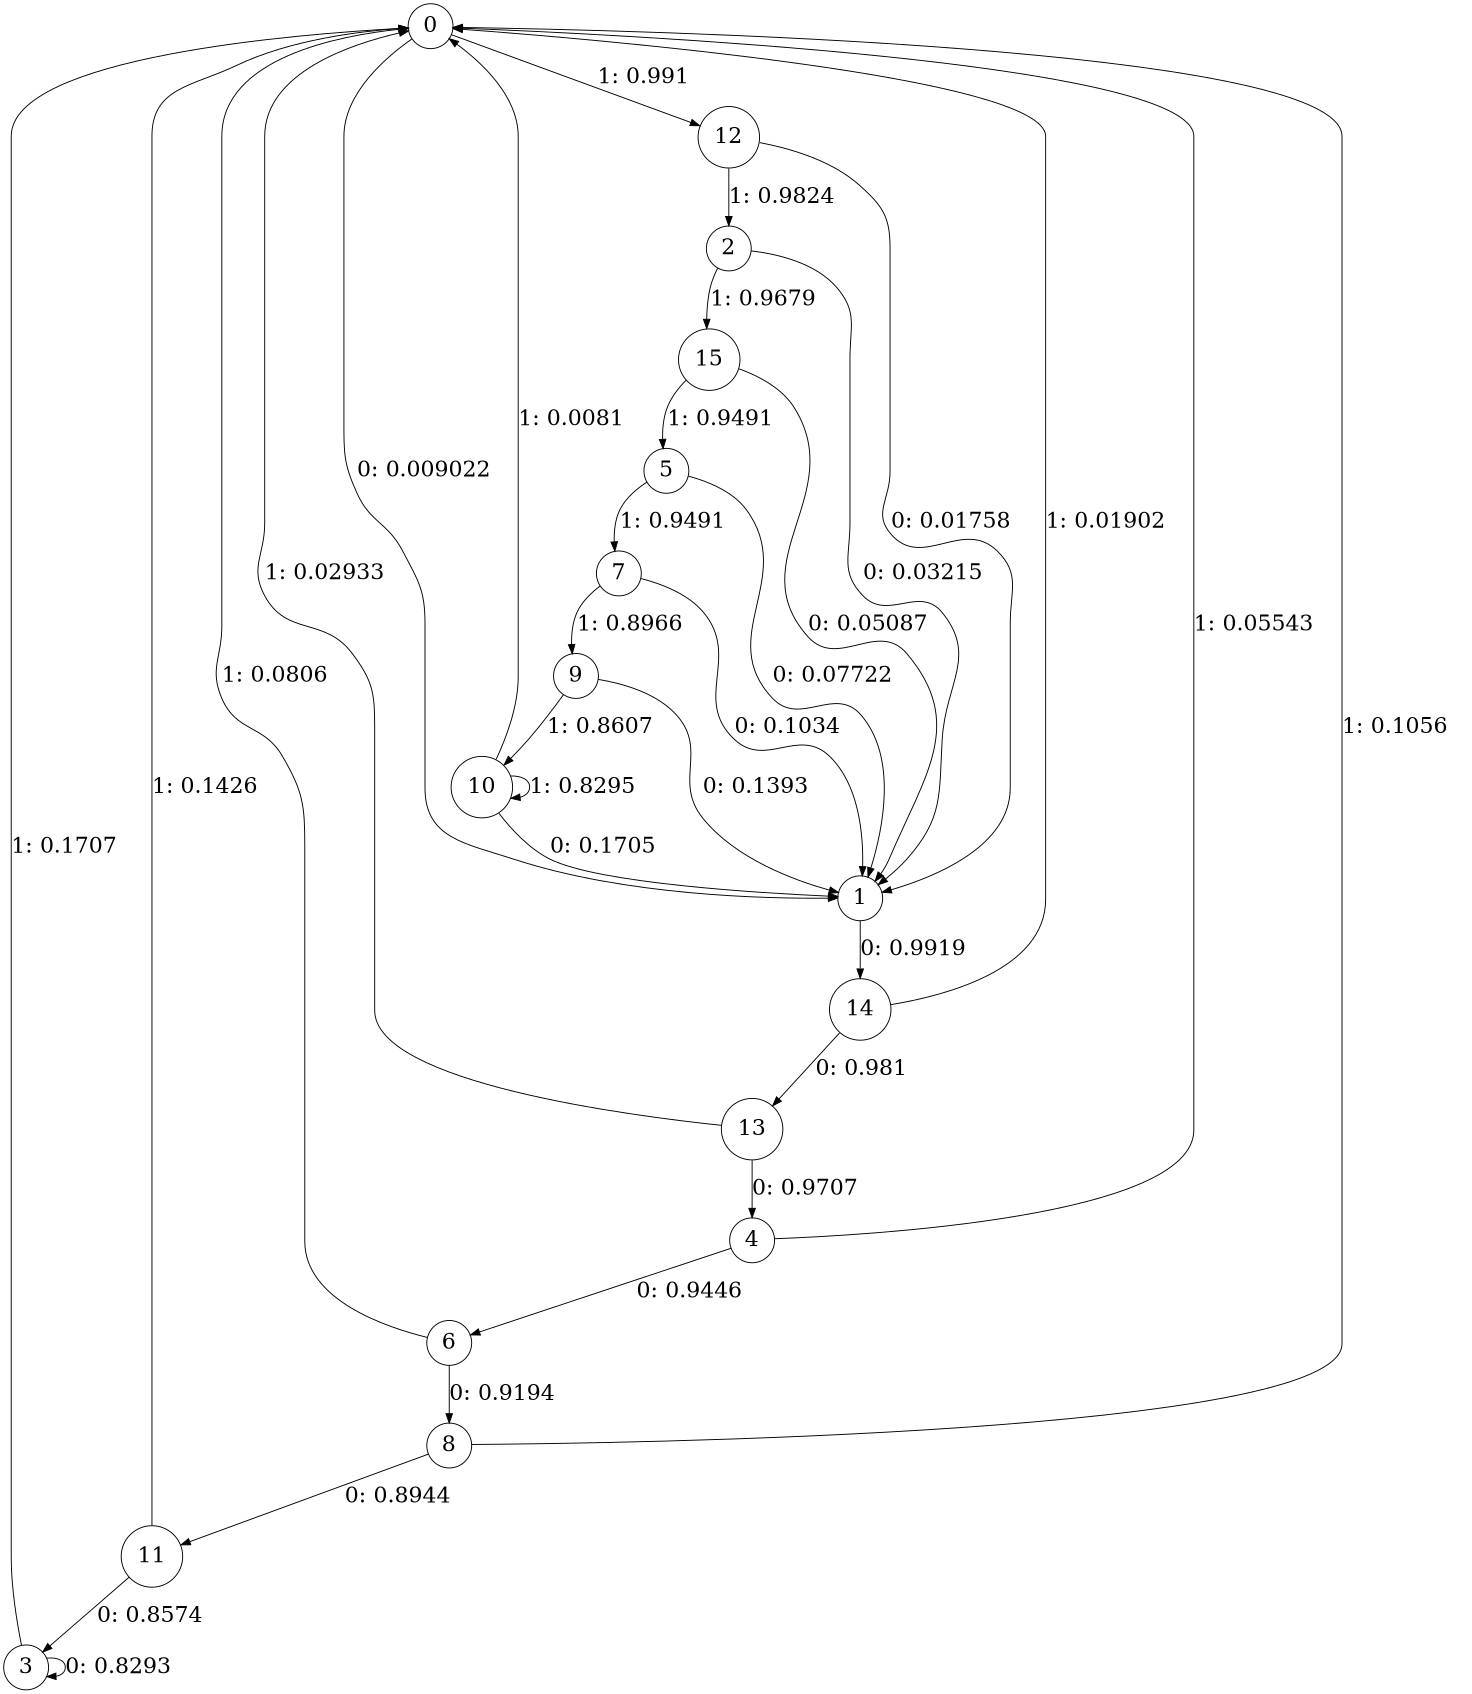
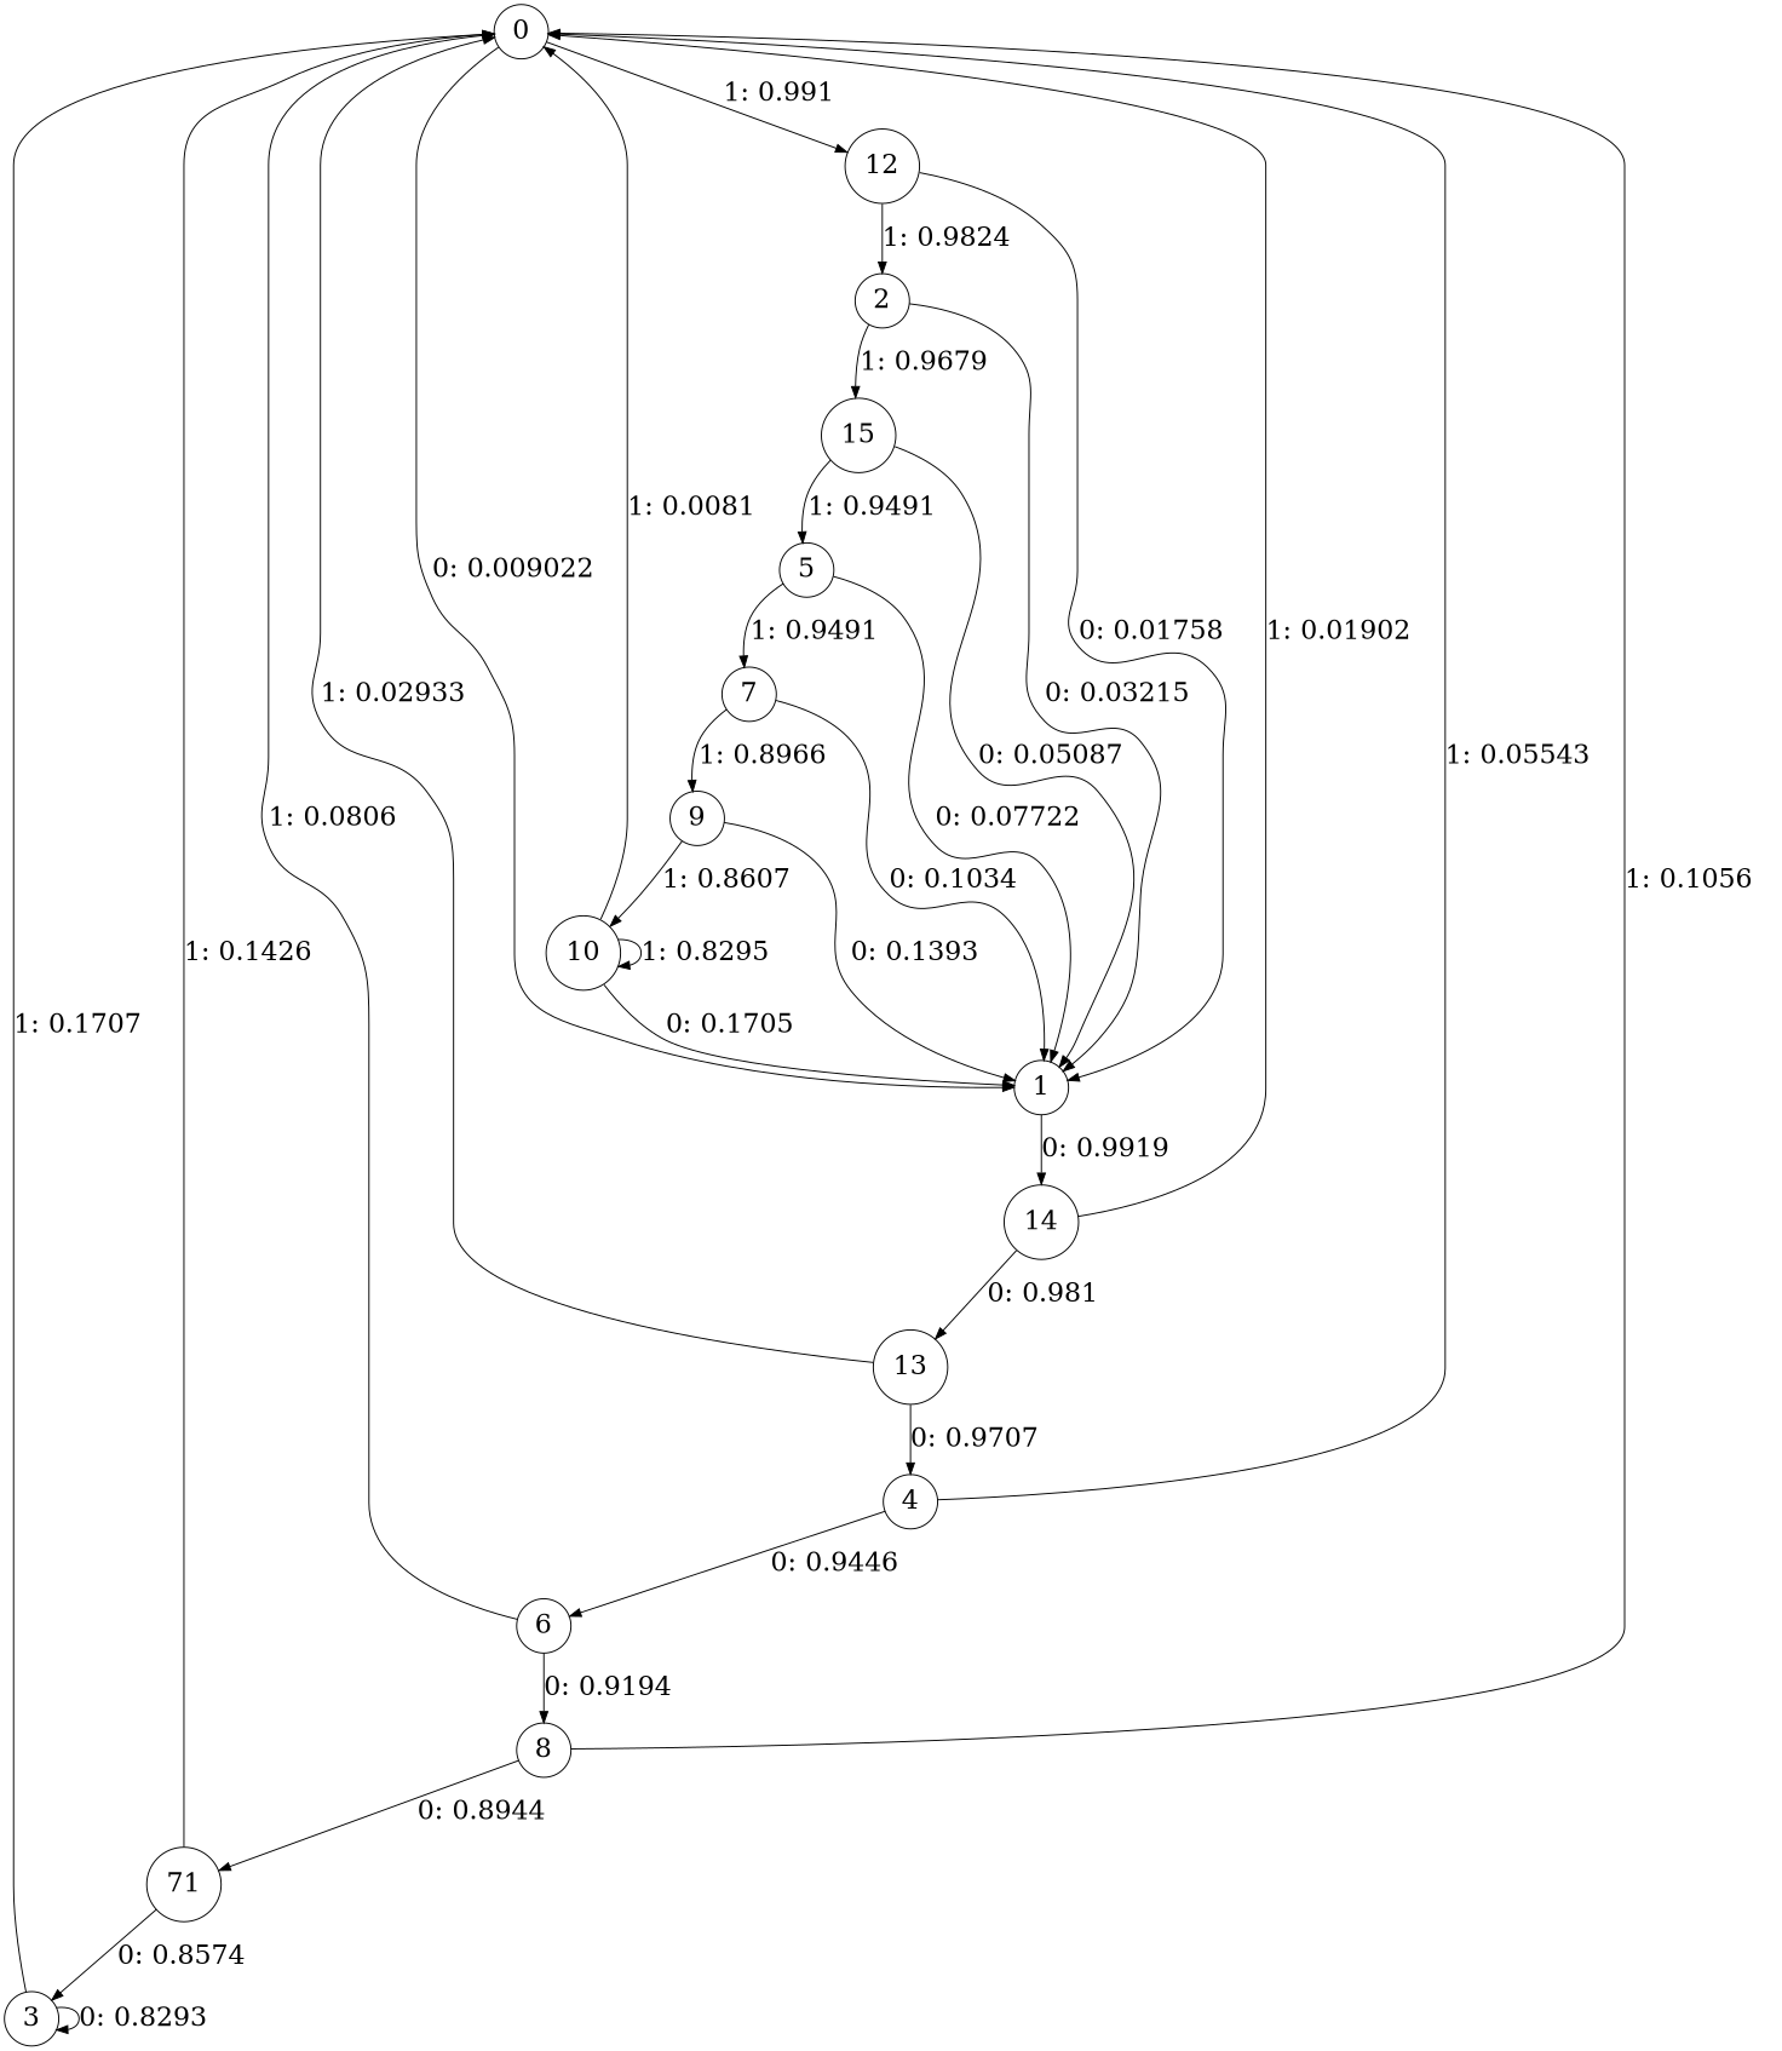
  digraph {
    fontname="DejaVu Serif"
    node [fontname="DejaVu Serif" fontsize=24 shape=circle]
    edge [fontname="DejaVu Serif" fontsize=24]
    0
    1
    12
    14
    2
    13
    15
    4
    5
    7
    3
    6
    8
-   11
+   11 [label=71]
    9
    10
    0 -> 1 [label="0: 0.009022  "]
    0 -> 12 [label="1: 0.991    "]
    1 -> 14 [label="0: 0.9919   "]
    12 -> 1 [label="0: 0.01758  "]
    12 -> 2 [label="1: 0.9824   "]
    14 -> 0 [label="1: 0.01902  "]
    14 -> 13 [label="0: 0.981    "]
    2 -> 1 [label="0: 0.03215  "]
    2 -> 15 [label="1: 0.9679   "]
    13 -> 0 [label="1: 0.02933  "]
    13 -> 4 [label="0: 0.9707   "]
    15 -> 1 [label="0: 0.05087  "]
    15 -> 5 [label="1: 0.9491   "]
    4 -> 0 [label="1: 0.05543  "]
    4 -> 6 [label="0: 0.9446   "]
    5 -> 1 [label="0: 0.07722  "]
    5 -> 7 [label="1: 0.9491   "]
    7 -> 1 [label="0: 0.1034   "]
    7 -> 9 [label="1: 0.8966   "]
    3 -> 0 [label="1: 0.1707   "]
    3 -> 3 [label="0: 0.8293   "]
    6 -> 0 [label="1: 0.0806   "]
    6 -> 8 [label="0: 0.9194   "]
    8 -> 0 [label="1: 0.1056   "]
    8 -> 11 [label="0: 0.8944   "]
    11 -> 0 [label="1: 0.1426   "]
    11 -> 3 [label="0: 0.8574   "]
    9 -> 1 [label="0: 0.1393   "]
    9 -> 10 [label="1: 0.8607   "]
    10 -> 0 [label="1: 0.0081   "]
    10 -> 1 [label="0: 0.1705   "]
    10 -> 10 [label="1: 0.8295   "]
  }
